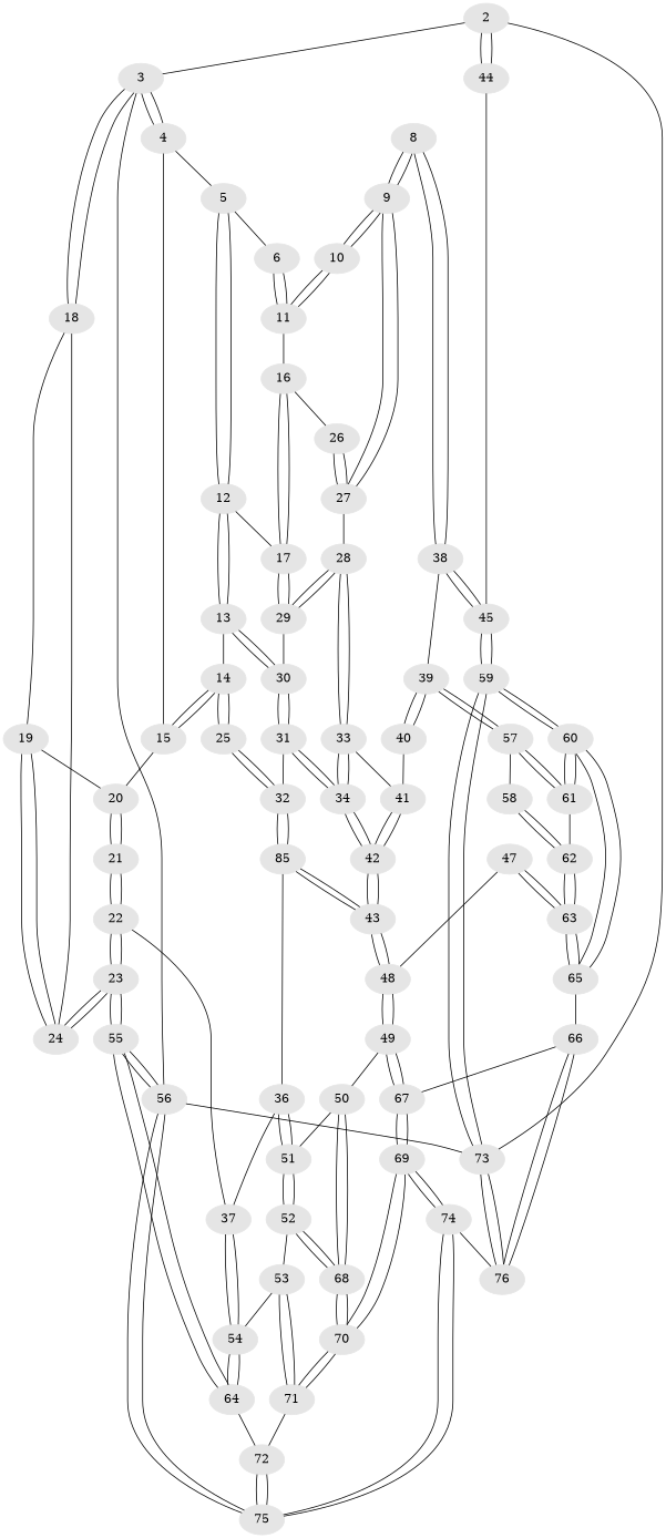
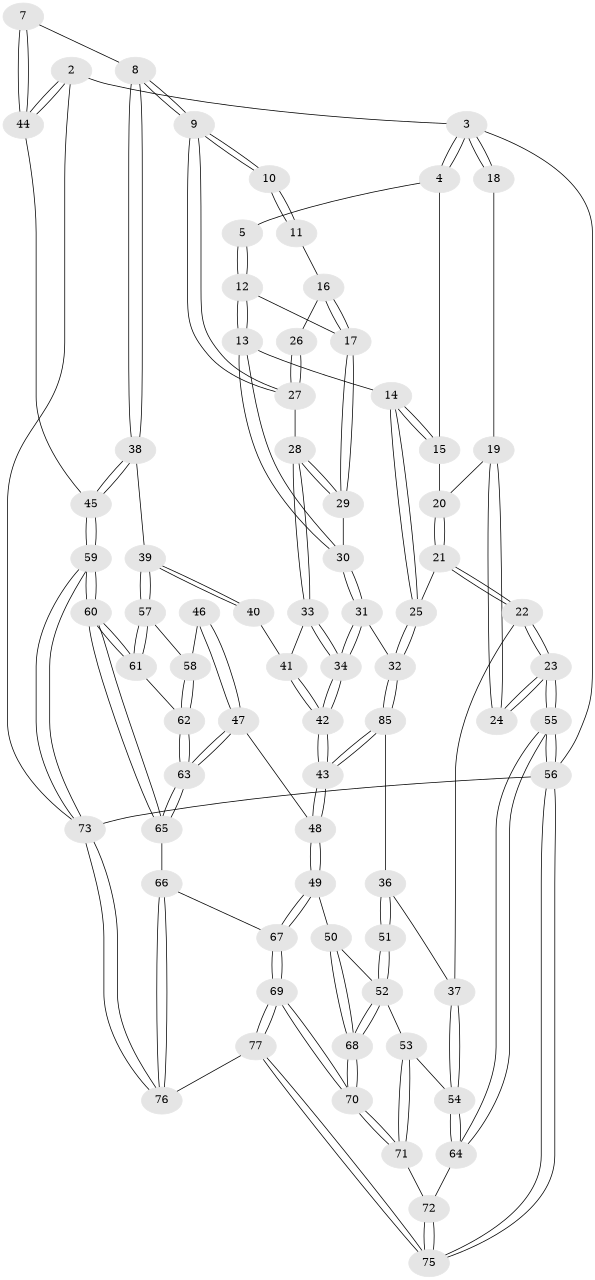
  graph {
    node [color=gray90 style=filled]
    2
    3
    44
    73
+   7
    8
    4
    18
    56
    45
    76
    5
    15
    19
    24
    75
-   6
    12
    20
    11
    13
    17
    16
    9
    38
    10
    27
    39
    28
    26
    14
    30
    29
    25
    31
    32
    21
    22
    23
    37
    55
    54
    64
    n44 [label=85]
    33
    34
    41
    42
    36
    43
    51
    48
    52
    40
    57
    59
    58
    61
+   46
    47
    49
    60
    63
    62
    65
    50
    67
    68
    69
    70
    53
    71
    72
    66
-   74
+   74 [label=77]
    2 -- 3
    2 -- 44
    2 -- 44
    2 -- 73
    3 -- 4
    3 -- 4
    3 -- 18
    3 -- 18
    3 -- 56
    44 -- 45
    73 -- 76
    73 -- 76
+   7 -- 44
+   7 -- 44
+   7 -- 8
    8 -- 9
    8 -- 9
    8 -- 38
    8 -- 38
    4 -- 5
    4 -- 15
    18 -- 19
-   18 -- 24
    56 -- 73
    56 -- 75
    56 -- 75
    45 -- 59
    45 -- 59
-   5 -- 6
    5 -- 12
    5 -- 12
    15 -- 20
    19 -- 24
    19 -- 24
    19 -- 20
-   6 -- 11
-   6 -- 11
    12 -- 13
    12 -- 13
    12 -- 17
    20 -- 21
    20 -- 21
    11 -- 16
    13 -- 14
    13 -- 30
    13 -- 30
    17 -- 29
    17 -- 29
    16 -- 17
    16 -- 17
    16 -- 26
    9 -- 10
    9 -- 10
    9 -- 27
    9 -- 27
    38 -- 45
    38 -- 45
    38 -- 39
    10 -- 11
    10 -- 11
    27 -- 28
    39 -- 40
    39 -- 40
    39 -- 57
    39 -- 57
    28 -- 29
    28 -- 29
    28 -- 33
    28 -- 33
    26 -- 27
    26 -- 27
    14 -- 15
    14 -- 15
    14 -- 25
    14 -- 25
    30 -- 31
    30 -- 31
    29 -- 30
    25 -- 32
    25 -- 32
    31 -- 32
    31 -- 34
    31 -- 34
    32 -- n44
    32 -- n44
+   21 -- 25
    21 -- 22
    21 -- 22
    22 -- 23
    22 -- 23
    22 -- 37
    23 -- 24
    23 -- 24
    23 -- 55
    23 -- 55
    37 -- 54
    37 -- 54
    55 -- 56
    55 -- 56
    55 -- 64
    55 -- 64
    54 -- 64
    54 -- 64
    64 -- 72
    n44 -- 36
    n44 -- 43
    n44 -- 43
    33 -- 34
    33 -- 34
    33 -- 41
    34 -- 42
    34 -- 42
    41 -- 42
    41 -- 42
    42 -- 43
    42 -- 43
    36 -- 37
    36 -- 51
    36 -- 51
    43 -- 48
    43 -- 48
    51 -- 52
    51 -- 52
    48 -- 49
    48 -- 49
    52 -- 68
    52 -- 68
    52 -- 53
    40 -- 41
    57 -- 58
    57 -- 61
    57 -- 61
    59 -- 73
    59 -- 73
    59 -- 60
    59 -- 60
    58 -- 62
    58 -- 62
    61 -- 62
+   46 -- 58
+   46 -- 47
+   46 -- 47
    47 -- 48
    47 -- 63
    47 -- 63
    49 -- 50
    49 -- 67
    49 -- 67
    60 -- 61
    60 -- 61
    60 -- 65
    60 -- 65
    63 -- 65
    63 -- 65
    62 -- 63
    62 -- 63
    65 -- 66
-   50 -- 51
+   50 -- 52
    50 -- 68
    50 -- 68
    67 -- 69
    67 -- 69
    68 -- 70
    68 -- 70
    69 -- 70
    69 -- 70
    69 -- 74
    69 -- 74
    70 -- 71
    70 -- 71
    53 -- 54
    53 -- 71
    53 -- 71
    71 -- 72
    72 -- 75
    72 -- 75
    66 -- 76
    66 -- 76
    66 -- 67
    74 -- 76
    74 -- 75
    74 -- 75
  }
